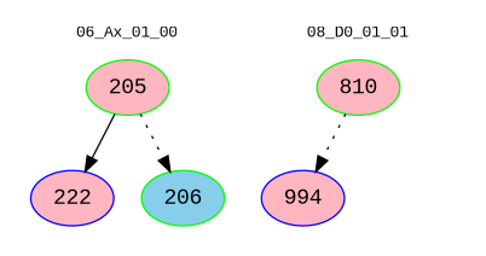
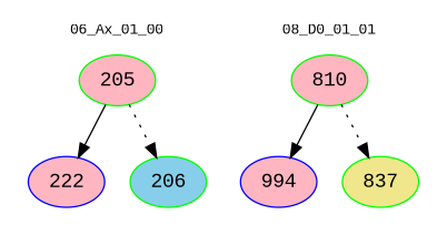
  digraph {
    fontname="Liberation Mono"
    node [color=green fillcolor=lightpink fontname="Liberation Mono" style=filled]
    edge [color=black fontname="Liberation Mono" style=solid]
    n1 [label=205]
    n2 [color=blue label=222]
    n3 [fillcolor=skyblue label=206]
    n4 [label=810]
    n5 [color=blue label=994]
+   n6 [fillcolor=khaki label=837]
    subgraph cluster_1 {
      color=white
      fontsize=10
      label="06_Ax_01_00"
      n1
      n2
      n3
    }
    subgraph cluster_2 {
      color=white
      fontsize=10
      label="08_D0_01_01"
      n4
      n5
+     n6
    }
    n1 -> n2
    n1 -> n3 [style=dotted]
-   n4 -> n5 [style=dotted]
+   n4 -> n5
+   n4 -> n6 [style=dotted]
  }
